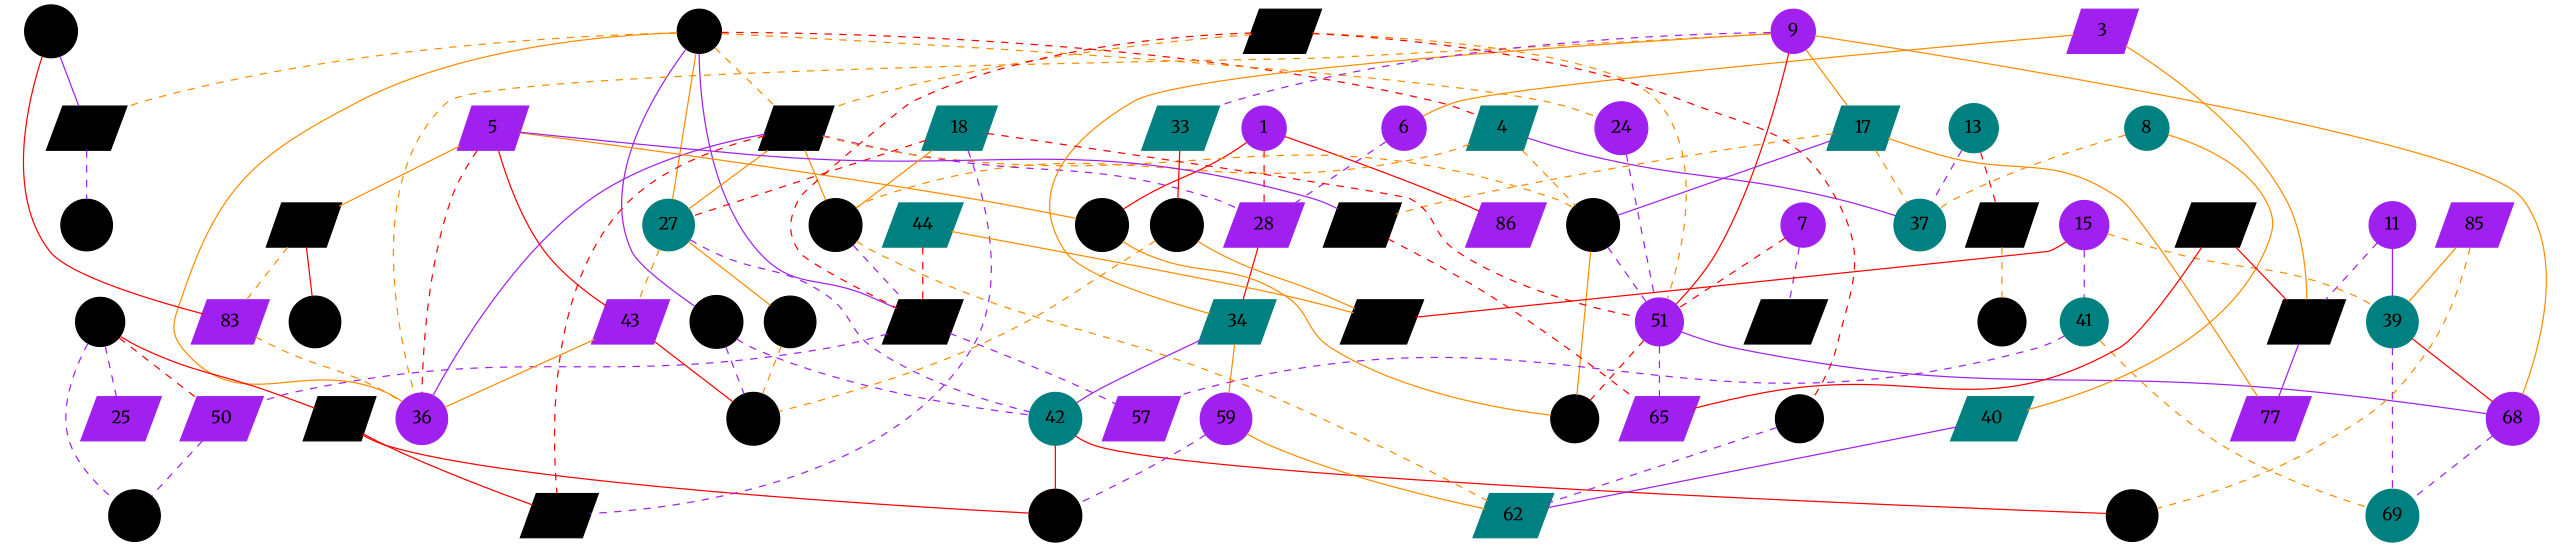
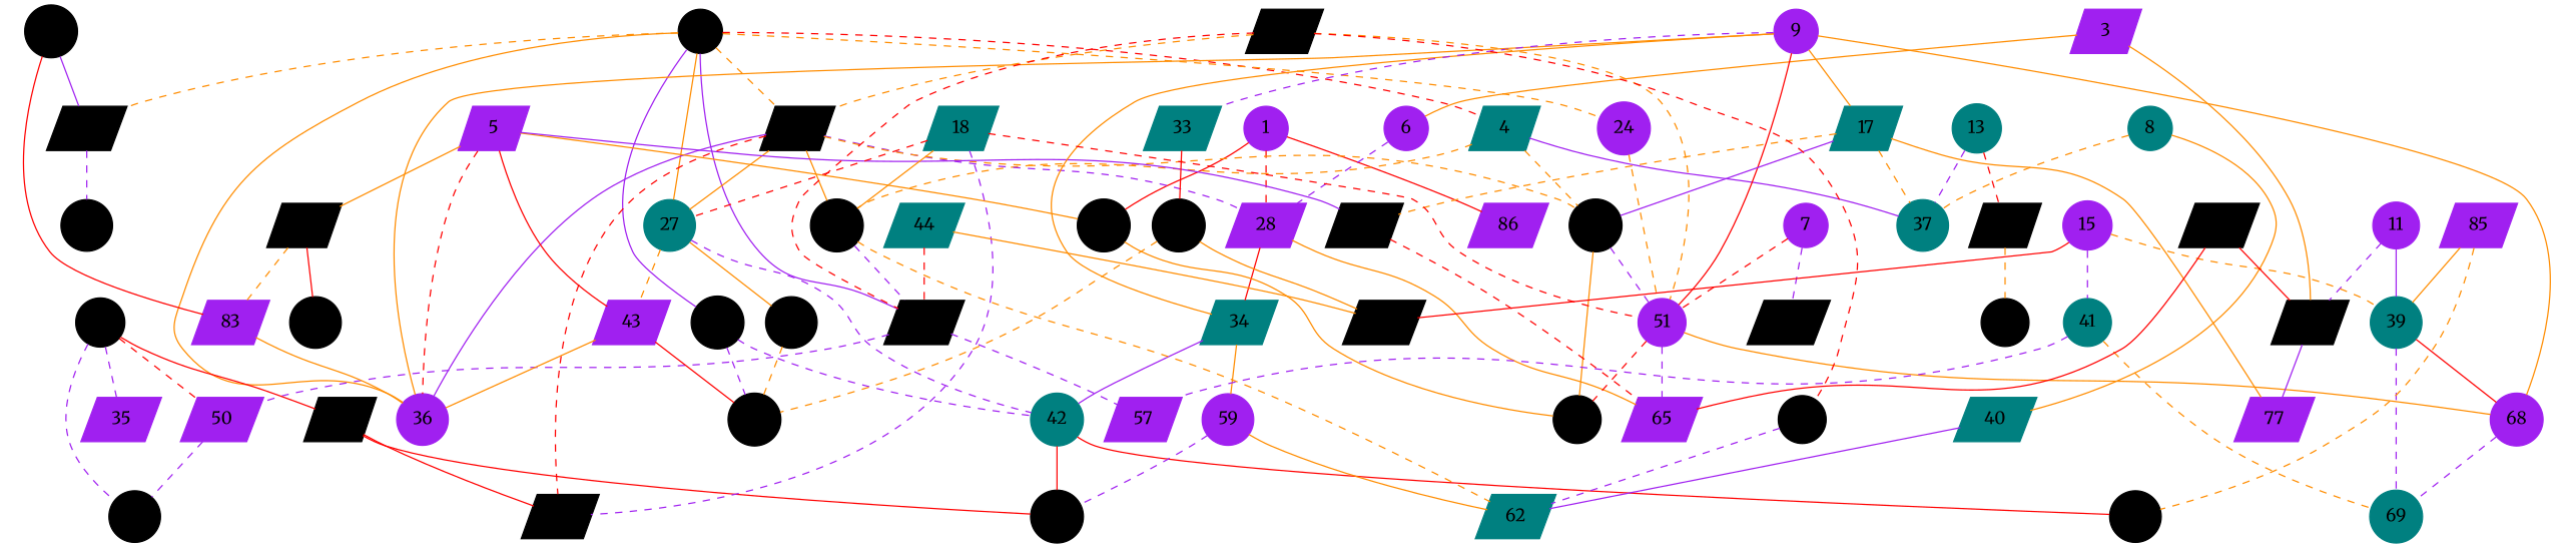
  graph {
    fontname=Merriweather
    node [color=black fontname=Merriweather shape=circle style=filled]
    edge [color=darkorange fontname=Merriweather style=dashed weight=1.0]
    1 [color=purple]
    28 [color=purple shape=parallelogram]
    54
    n4 [color=purple label=86 shape=parallelogram]
    34 [color=teal shape=parallelogram]
    65 [color=purple shape=parallelogram]
    71
    4 [color=teal shape=parallelogram]
    2
    19 [shape=parallelogram]
    24 [color=purple]
    27 [color=teal]
    29 [shape=parallelogram]
    30
    36 [color=purple]
    48 [shape=parallelogram]
    26
    37 [color=teal]
    46
    49 [shape=parallelogram]
    51 [color=purple]
    43 [color=purple shape=parallelogram]
    42 [color=teal]
    47
    45
    66
    50 [color=purple shape=parallelogram]
    57 [color=purple shape=parallelogram]
    3 [color=purple shape=parallelogram]
    6 [color=purple]
    55 [shape=parallelogram]
    n32 [color=purple label=77 shape=parallelogram]
    62 [color=teal shape=parallelogram]
    5 [color=purple shape=parallelogram]
    16 [shape=parallelogram]
    52 [shape=parallelogram]
    n37 [color=purple label=83 shape=parallelogram]
    32
    7 [color=purple]
    20 [shape=parallelogram]
    68 [color=purple]
    8 [color=teal]
    40 [color=teal shape=parallelogram]
    9 [color=purple]
    17 [color=teal shape=parallelogram]
    33 [color=teal shape=parallelogram]
    58
    59 [color=purple]
    69 [color=teal]
    10 [shape=parallelogram]
    14
    11 [color=purple]
    39 [color=teal]
    21 [shape=parallelogram]
    12
-   35 [color=purple shape=parallelogram label=25]
+   35 [color=purple shape=parallelogram]
    53
    64
    13 [color=teal]
    31 [shape=parallelogram]
    61
    15 [color=purple]
    41 [color=teal]
    60 [shape=parallelogram]
    18 [color=teal shape=parallelogram]
    22
    n67 [color=purple label=85 shape=parallelogram]
    63
    38 [shape=parallelogram]
    44 [color=teal shape=parallelogram]
    1 -- 28 [color=red]
    1 -- 54 [color=red style=solid]
    1 -- n4 [color=red style=solid]
    28 -- 34 [color=red style=solid]
+   28 -- 65 [style=solid]
    54 -- 71 [style=solid]
    34 -- 42 [color=purple style=solid]
    34 -- 59 [style=solid]
    4 -- 26
    4 -- 37 [color=purple style=solid]
    4 -- 46
    2 -- 4 [color=red]
    2 -- 19
    2 -- 24
    2 -- 27 [style=solid]
    2 -- 29
    2 -- 30 [color=purple style=solid]
    2 -- 36 [style=solid]
    2 -- 48 [color=purple style=solid]
    19 -- 28 [color=purple]
    19 -- 27 [style=solid]
    19 -- 36 [color=purple style=solid]
    19 -- 26
    19 -- 46 [style=solid]
    19 -- 49 [color=red]
-   24 -- 51 [color=purple]
+   24 -- 51
    27 -- 43 [weight=2.0]
    27 -- 42 [color=purple]
    27 -- 47 [style=solid]
    29 -- 45 [color=purple]
    30 -- 42 [color=purple]
    30 -- 66 [color=purple]
    48 -- 50 [color=purple]
    48 -- 57 [color=purple]
    26 -- 71 [style=solid]
    26 -- 51 [color=purple]
    46 -- 48 [color=purple]
    46 -- 62
    51 -- 65 [color=purple]
    51 -- 71 [color=red]
-   51 -- 68 [color=purple style=solid]
+   51 -- 68 [style=solid]
    43 -- 36 [style=solid]
    43 -- 66 [color=red style=solid]
    42 -- 64 [color=red style=solid]
    42 -- 63 [color=red style=solid]
    47 -- 66
    50 -- 53 [color=purple]
    3 -- 6 [style=solid]
    3 -- 55 [style=solid]
    6 -- 28 [color=purple]
    55 -- n32 [color=purple style=solid]
    5 -- 54 [style=solid]
    5 -- 36 [color=red]
    5 -- 43 [color=red style=solid]
    5 -- 16 [style=solid]
    5 -- 52 [color=purple style=solid]
    16 -- n37
    16 -- 32 [color=red style=solid]
    52 -- 65 [color=red]
-   n37 -- 36
+   n37 -- 36 [style=solid]
    7 -- 51 [color=red]
    7 -- 20 [color=purple]
    68 -- 69 [color=purple]
    8 -- 37
    8 -- 40 [style=solid]
    40 -- 62 [color=purple style=solid]
    9 -- 34 [style=solid]
-   9 -- 36
+   9 -- 36 [style=solid]
    9 -- 51 [color=red style=solid]
    9 -- 68 [style=solid weight=2.0]
    9 -- 17 [style=solid]
    9 -- 33 [color=purple]
    17 -- 26 [color=purple style=solid]
    17 -- 37
    17 -- n32 [style=solid]
    17 -- 52
    33 -- 58 [color=red style=solid]
    58 -- 66
    58 -- 60 [style=solid]
    59 -- 62 [style=solid]
    59 -- 64 [color=purple]
    10 -- 19
    10 -- 48 [color=red]
    10 -- 51
    10 -- 14 [color=red]
    14 -- 62 [color=purple]
    11 -- 55 [color=purple]
    11 -- 39 [color=purple style=solid]
    39 -- 68 [color=red style=solid]
    39 -- 69 [color=purple]
    21 -- 49 [color=red style=solid]
    21 -- 64 [color=red style=solid]
    12 -- 50 [color=red]
    12 -- 21 [color=red style=solid]
    12 -- 35 [color=purple]
    12 -- 53 [color=purple]
    13 -- 37 [color=purple]
    13 -- 31 [color=red]
    31 -- 61
    15 -- 39
    15 -- 41 [color=purple]
    15 -- 60 [color=red style=solid]
    41 -- 57 [color=purple]
    41 -- 69
    18 -- 27 [color=red]
    18 -- 46 [style=solid]
    18 -- 49 [color=purple]
    18 -- 51 [color=red]
    22 -- 29 [color=purple style=solid]
    22 -- n37 [color=red style=solid]
    n67 -- 39 [style=solid]
    n67 -- 63
    38 -- 65 [color=red style=solid]
    38 -- 55 [color=red style=solid]
    44 -- 48 [color=red]
    44 -- 60 [style=solid]
  }
